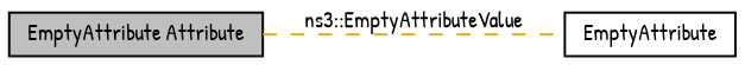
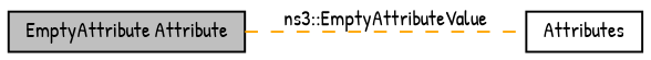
  digraph {
    rankdir=LR
    fontname="Patrick Hand"
    node [color=black fontname="Patrick Hand" fontsize=10 shape=box style=filled]
    n1 [fillcolor=grey75 fontcolor=black height=0.2 label="EmptyAttribute Attribute" width=0.4]
-   n2 [fillcolor=white height=0.2 label=EmptyAttribute width=0.4]
+   n2 [fillcolor=white height=0.2 label=Attributes width=0.4]
    n1 -> n2 [color=orange dir=none fontname="Patrick Hand" fontsize=10 label="ns3::EmptyAttributeValue" labelfontname=Helvetica labelfontsize=10 shape=plaintext style=dashed]
  }
